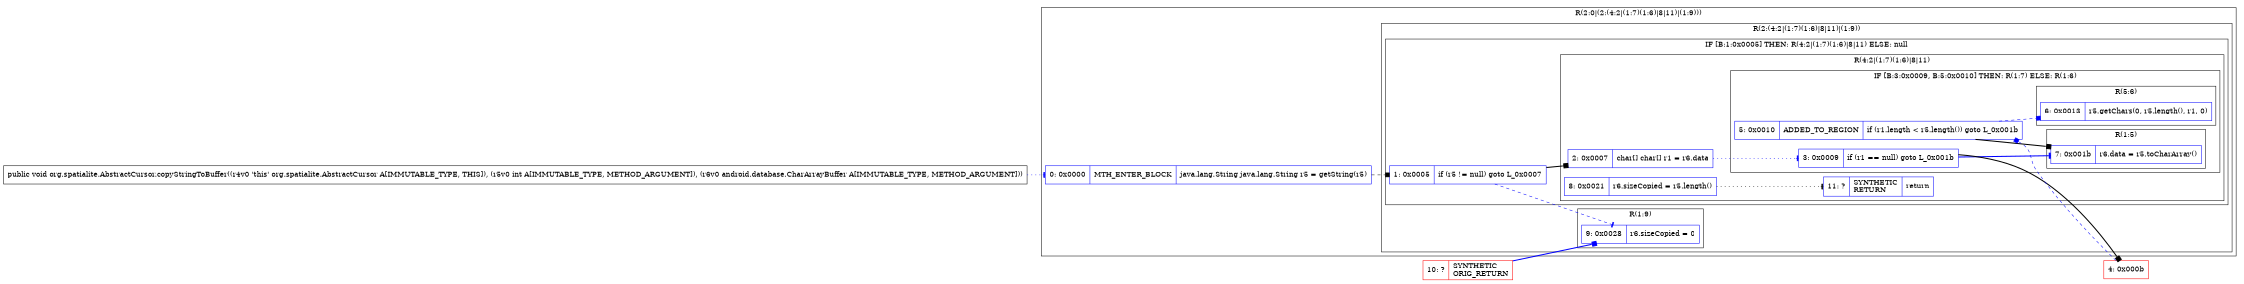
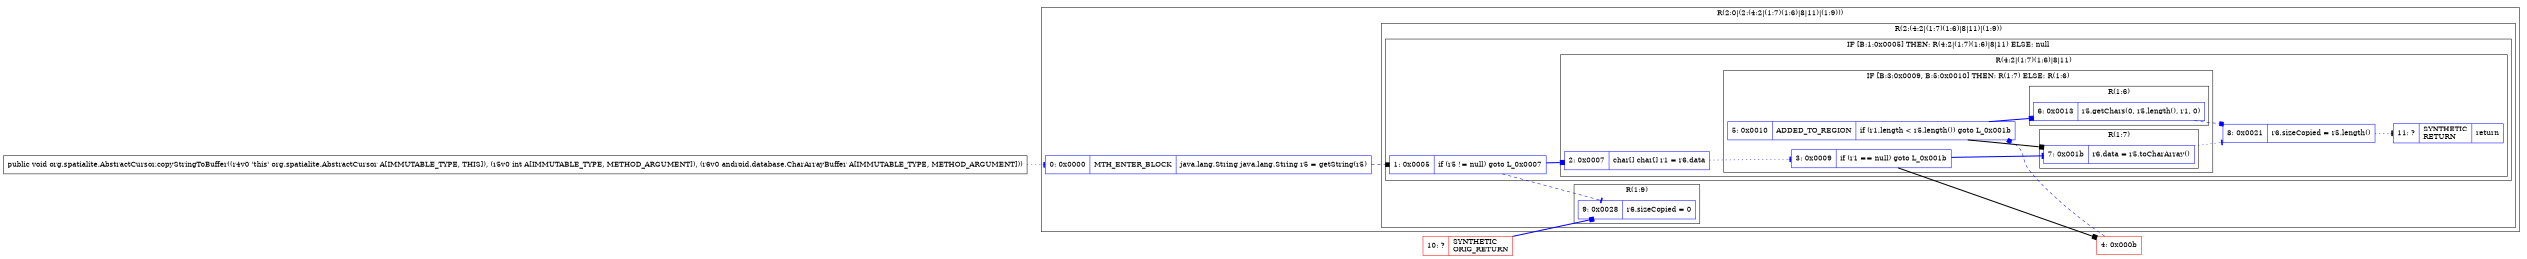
  digraph {
    rankdir=LR
    node [color=blue shape=record]
    edge [arrowhead=box color=blue style=bold]
    n1 [label="{7\:\ 0x001b|r6.data = r5.toCharArray()\l}"]
    n2 [label="{6\:\ 0x0013|r5.getChars(0, r5.length(), r1, 0)\l}"]
    n3 [label="{3\:\ 0x0009|if (r1 == null) goto L_0x001b\l}"]
    n4 [label="{5\:\ 0x0010|ADDED_TO_REGION\l|if (r1.length \< r5.length()) goto L_0x001b\l}"]
    n5 [label="{2\:\ 0x0007|char[] char[] r1 = r6.data\l}"]
    n6 [label="{8\:\ 0x0021|r6.sizeCopied = r5.length()\l}"]
    n7 [label="{11\:\ ?|SYNTHETIC\lRETURN\l|return\l}"]
    n8 [label="{1\:\ 0x0005|if (r5 != null) goto L_0x0007\l}"]
    n9 [label="{9\:\ 0x0028|r6.sizeCopied = 0\l}"]
    n10 [label="{0\:\ 0x0000|MTH_ENTER_BLOCK\l|java.lang.String java.lang.String r5 = getString(r5)\l}"]
    n11 [color=red label="{4\:\ 0x000b}"]
    n12 [color=red label="{10\:\ ?|SYNTHETIC\lORIG_RETURN\l}"]
    n13 [label="{public void org.spatialite.AbstractCursor.copyStringToBuffer((r4v0 'this' org.spatialite.AbstractCursor A[IMMUTABLE_TYPE, THIS]), (r5v0 int A[IMMUTABLE_TYPE, METHOD_ARGUMENT]), (r6v0 android.database.CharArrayBuffer A[IMMUTABLE_TYPE, METHOD_ARGUMENT])) }" color=""]
    subgraph cluster_1 {
      label="R(2:0|(2:(4:2|(1:7)(1:6)|8|11)|(1:9)))"
      n10
      subgraph cluster_2 {
        label="R(2:(4:2|(1:7)(1:6)|8|11)|(1:9))"
        subgraph cluster_3 {
          label="IF [B:1:0x0005] THEN: R(4:2|(1:7)(1:6)|8|11) ELSE: null"
          n8
          subgraph cluster_4 {
            label="R(4:2|(1:7)(1:6)|8|11)"
            n5
            n6
            n7
            subgraph cluster_5 {
              label="IF [B:3:0x0009, B:5:0x0010] THEN: R(1:7) ELSE: R(1:6)"
              n3
              n4
              subgraph cluster_6 {
-               label="R(1:5)"
+               label="R(1:7)"
                n1
              }
              subgraph cluster_7 {
-               label="R(5:6)"
+               label="R(1:6)"
                n2
              }
            }
          }
        }
        subgraph cluster_8 {
          label="R(1:9)"
          n9
        }
      }
    }
+   n1 -> n6 [arrowhead=tee style=dotted]
+   n2 -> n6 [style=dashed]
    n3 -> n1 [arrowhead=tee]
    n3 -> n11 [color=black]
    n4 -> n1 [color=black]
-   n4 -> n2 [style=dashed]
+   n4 -> n2
    n5 -> n3 [arrowhead=tee style=dotted]
    n6 -> n7 [arrowhead=tee color=black style=dotted]
-   n8 -> n5 [color=black]
+   n8 -> n5
    n8 -> n9 [arrowhead=tee style=dashed]
    n10 -> n8 [color=black style=dashed]
    n11 -> n4 [style=dashed]
    n12 -> n9
    n13 -> n10 [arrowhead=tee style=dotted]
  }
